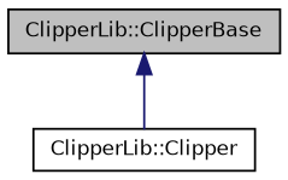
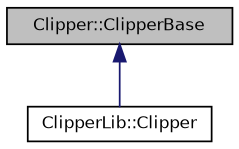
  digraph {
    node [color=black fontname=Helvetica fontsize=10 shape=record style=filled]
-   n1 [fillcolor=grey75 fontcolor=black height=0.2 label="ClipperLib::ClipperBase" width=0.4]
+   n1 [fillcolor=grey75 fontcolor=black height=0.2 label="Clipper::ClipperBase" width=0.4]
    n2 [fillcolor=white height=0.2 label="ClipperLib::Clipper" width=0.4]
    n1 -> n2 [color=midnightblue dir=back fontname=Helvetica fontsize=10 labelfontname=Helvetica labelfontsize=10 style=solid]
  }
